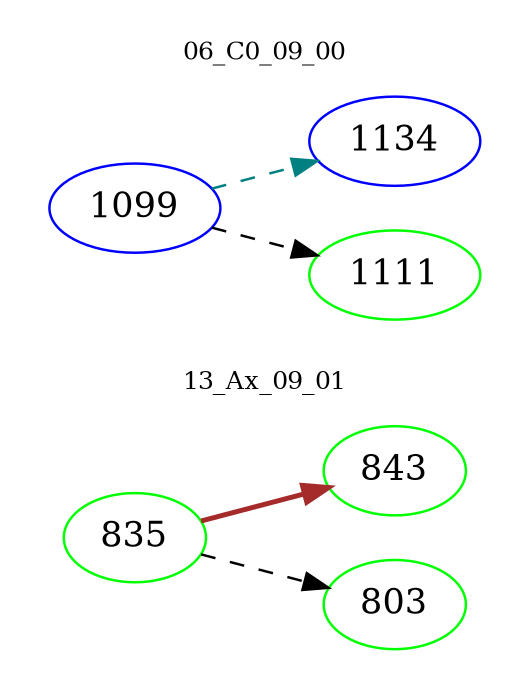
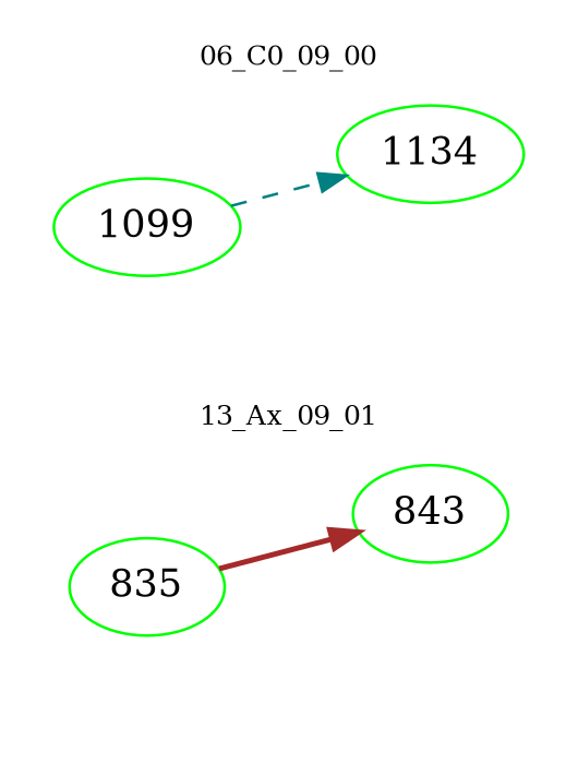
  digraph {
    rankdir=LR
    node [color=green]
    edge [color=black style=dashed]
    n1 [label=835]
-   n2 [label=803]
    n3 [label=843]
-   n4 [color=blue label=1099]
-   n5 [label=1111]
-   n6 [color=blue label=1134]
+   n4 [label=1099]
+   n6 [label=1134]
    subgraph cluster_1 {
      color=white
      fontsize=10
      label="13_Ax_09_01"
      n1
-     n2
      n3
    }
    subgraph cluster_2 {
      color=white
      fontsize=10
      label="06_C0_09_00"
      n4
-     n5
      n6
    }
-   n1 -> n2
    n1 -> n3 [color=brown style=bold]
-   n4 -> n5
    n4 -> n6 [color=teal]
  }
